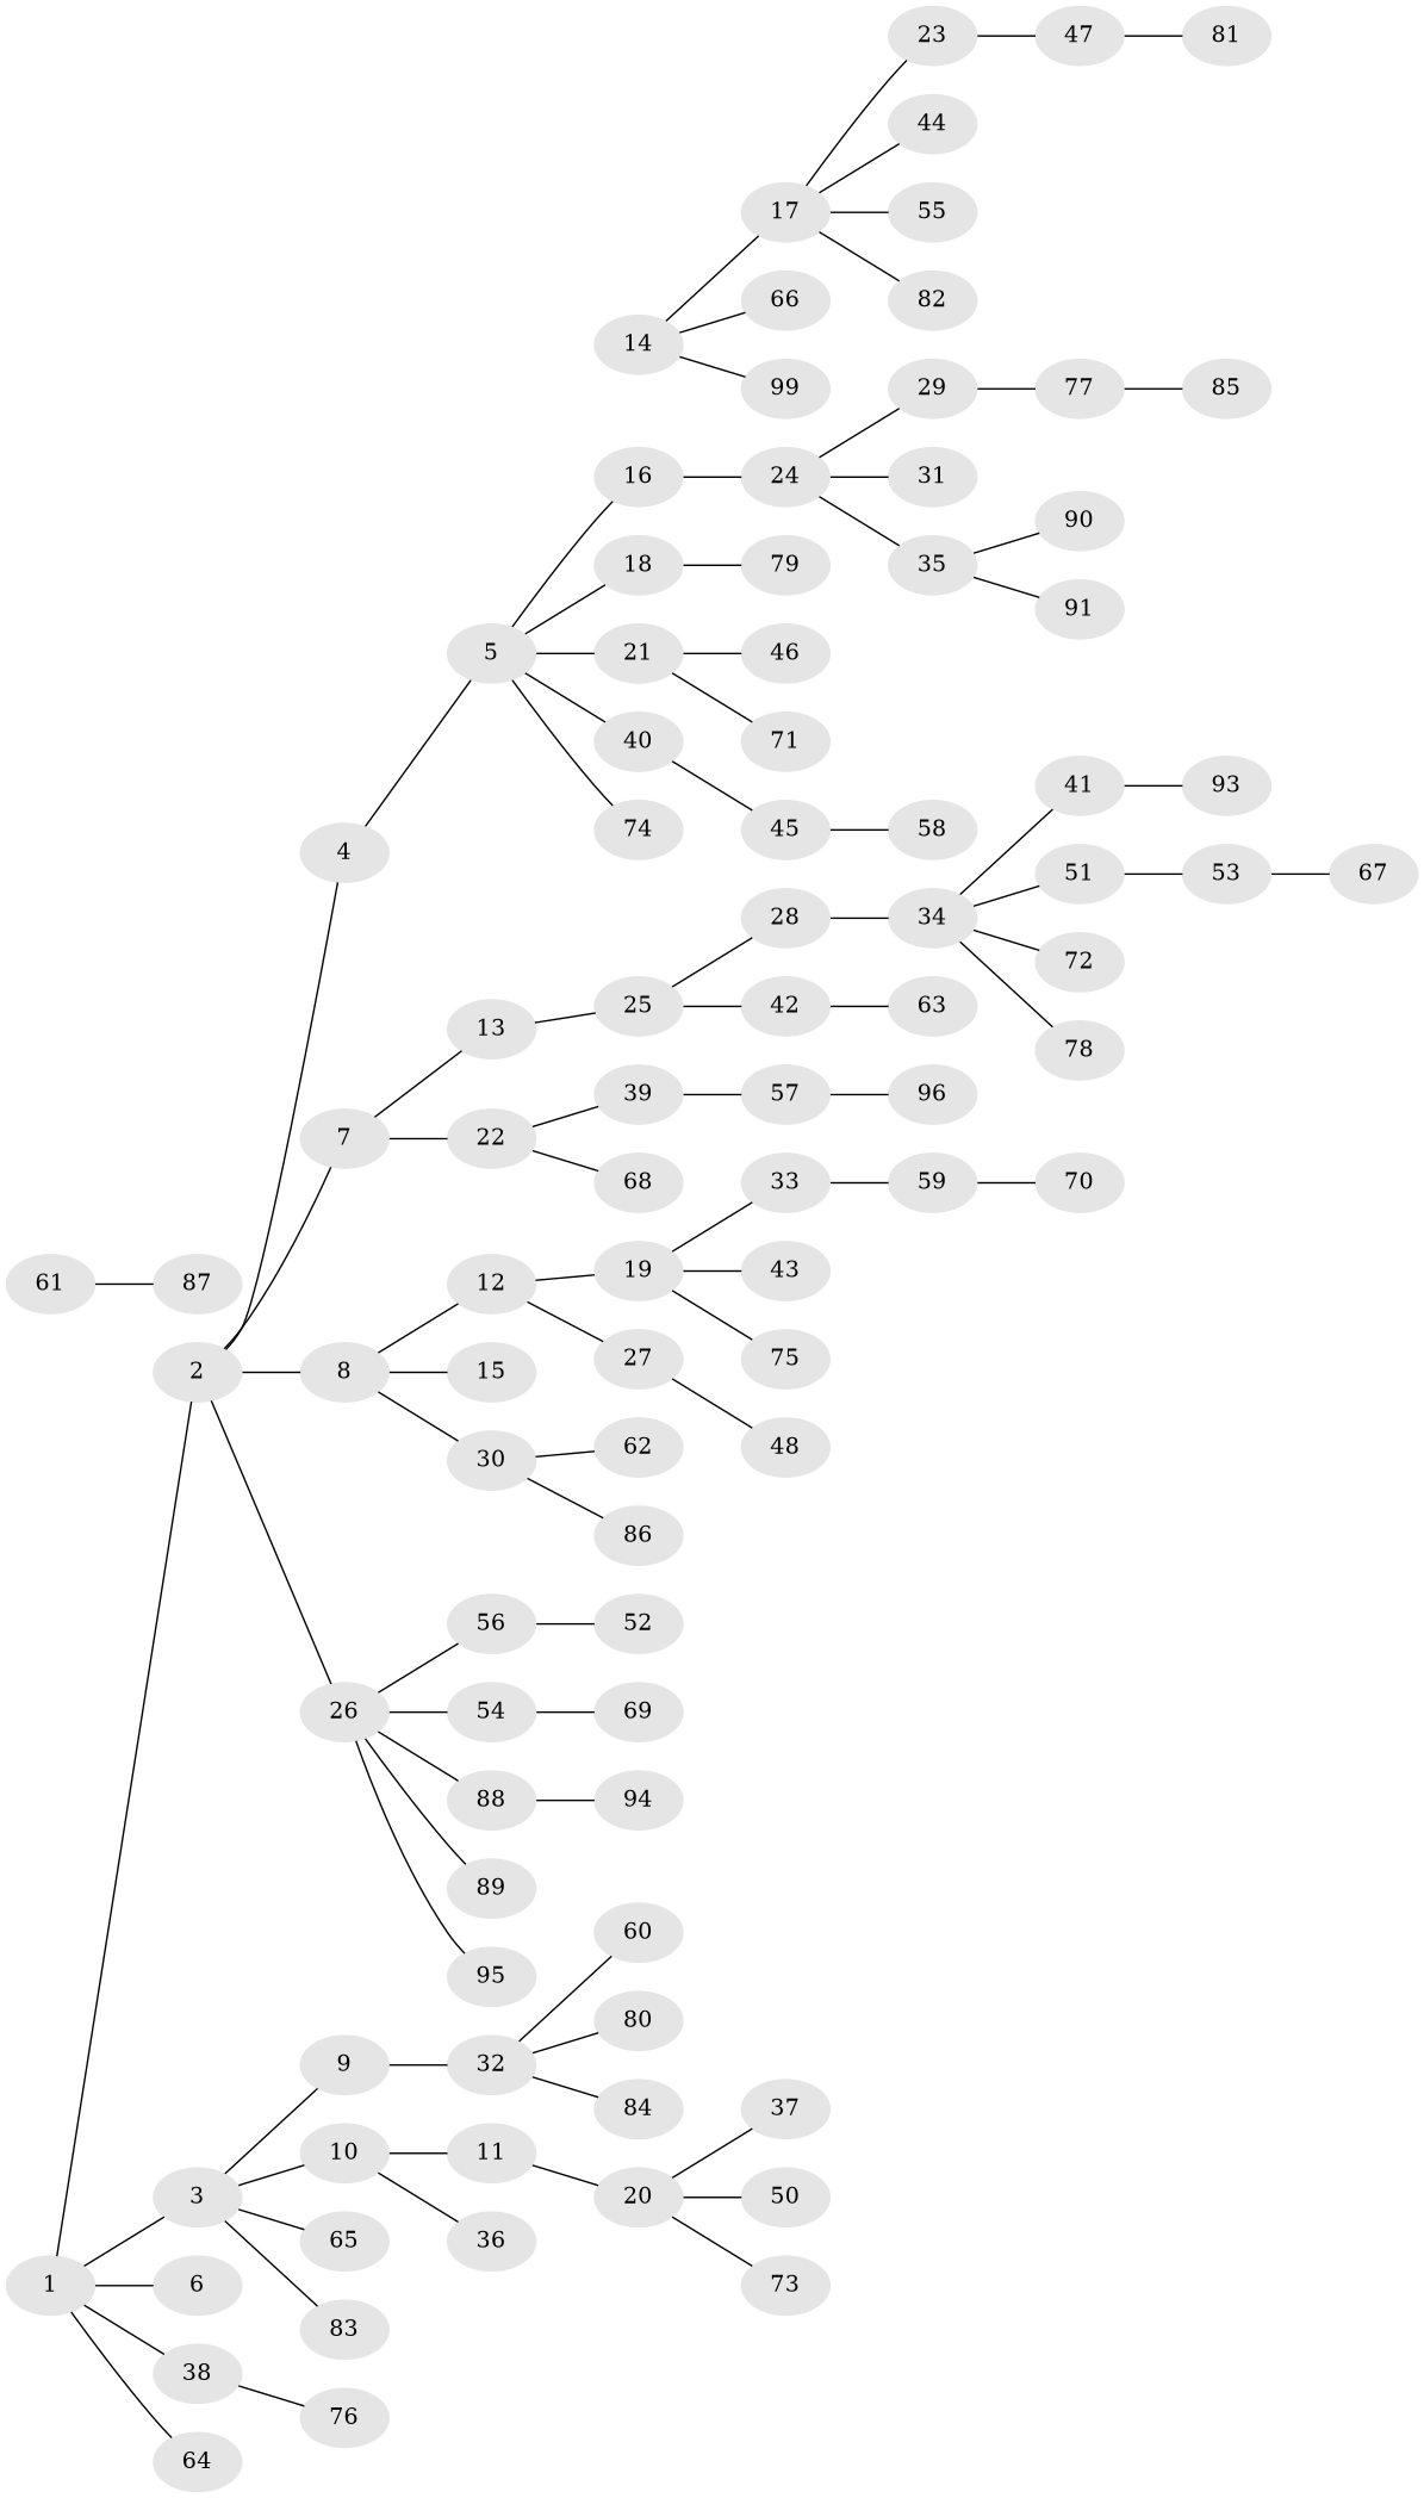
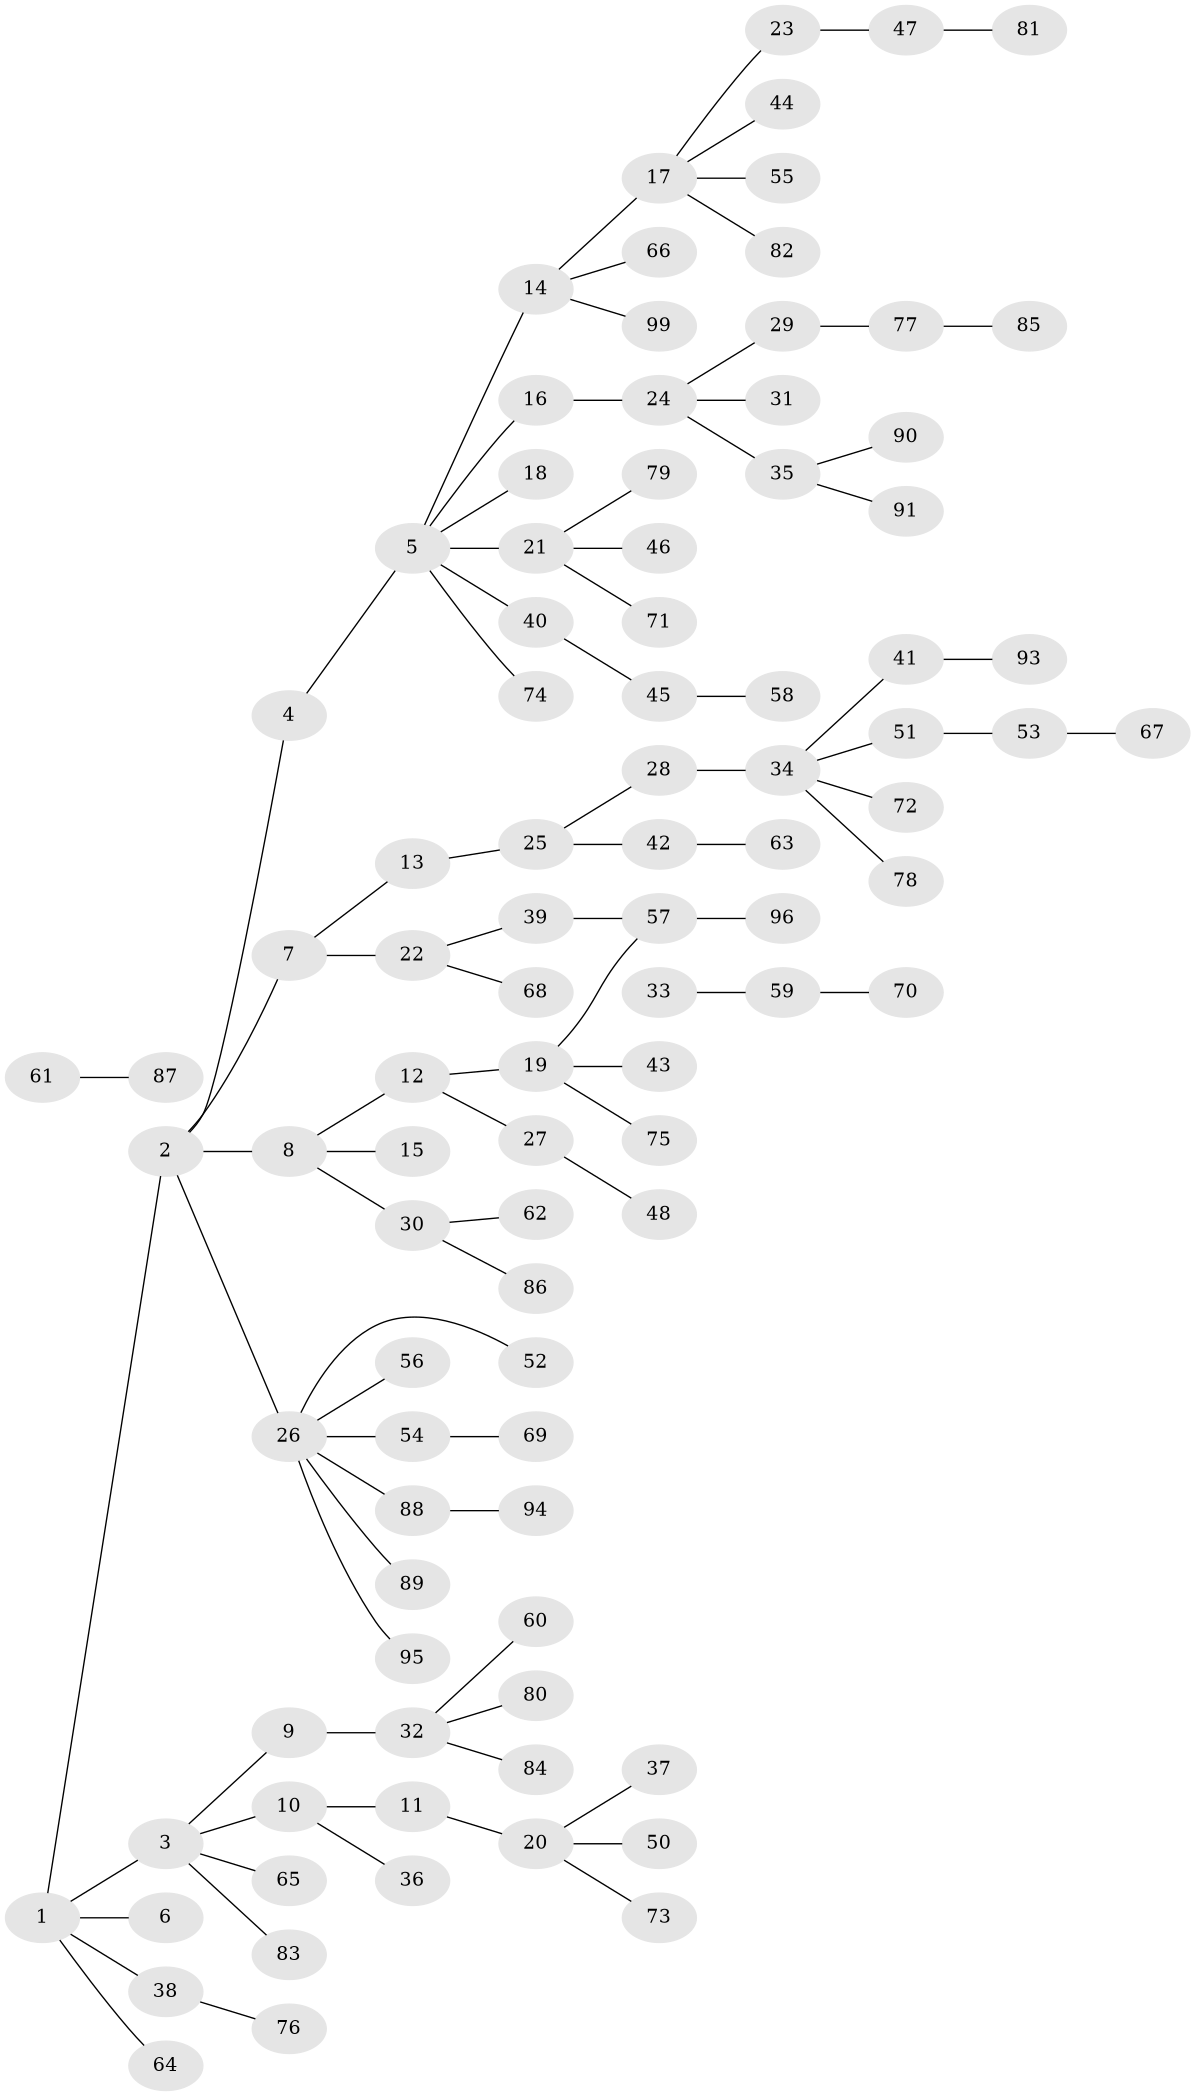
  graph {
    rankdir=LR
    node [color=gray90 style=filled]
    1
    2
    3
    6
    38
    64
    4
    7
    8
    26
    9
    10
    65
    83
    76
    5
    13
    22
    12
    15
    30
    52
    54
    56
    88
    89
    95
    32
    11
    36
    14
    16
    18
    21
    40
    74
    17
    66
    n39 [label=99]
    24
    46
    71
    79
    45
    25
    39
    68
    19
    27
    62
    86
    60
    80
    84
    20
    37
    50
    73
    33
    43
    75
    48
    28
    42
    23
    44
    55
    82
    29
    31
    35
    47
    59
    57
    81
    77
    90
    91
    34
    63
    69
    94
    41
    51
    72
    78
    85
    70
    93
    53
    96
    58
    61
    87
    67
    1 -- 2
    1 -- 3
    1 -- 6
    1 -- 38
    1 -- 64
    2 -- 4
    2 -- 7
    2 -- 8
    2 -- 26
    3 -- 9
    3 -- 10
    3 -- 65
    3 -- 83
    38 -- 76
    4 -- 5
    7 -- 13
    7 -- 22
    8 -- 12
    8 -- 15
    8 -- 30
-   56 -- 52
+   26 -- 52
    26 -- 54
    26 -- 56
    26 -- 88
    26 -- 89
    26 -- 95
    9 -- 32
    10 -- 11
    10 -- 36
+   5 -- 14
    5 -- 16
    5 -- 18
    5 -- 21
    5 -- 40
    5 -- 74
    13 -- 25
    22 -- 39
    22 -- 68
    12 -- 19
    12 -- 27
    30 -- 62
    30 -- 86
    54 -- 69
    88 -- 94
    32 -- 60
    32 -- 80
    32 -- 84
    11 -- 20
    14 -- 17
    14 -- 66
    14 -- n39
    16 -- 24
    21 -- 46
    21 -- 71
-   18 -- 79
+   21 -- 79
    40 -- 45
    17 -- 23
    17 -- 44
    17 -- 55
    17 -- 82
    24 -- 29
    24 -- 31
    24 -- 35
    45 -- 58
    25 -- 28
    25 -- 42
    39 -- 57
-   19 -- 33
+   19 -- 57
    19 -- 43
    19 -- 75
    27 -- 48
    20 -- 37
    20 -- 50
    20 -- 73
    33 -- 59
    28 -- 34
    42 -- 63
    23 -- 47
    29 -- 77
    35 -- 90
    35 -- 91
    47 -- 81
    59 -- 70
    57 -- 96
    77 -- 85
    34 -- 41
    34 -- 51
    34 -- 72
    34 -- 78
    41 -- 93
    51 -- 53
    53 -- 67
    61 -- 87
  }
